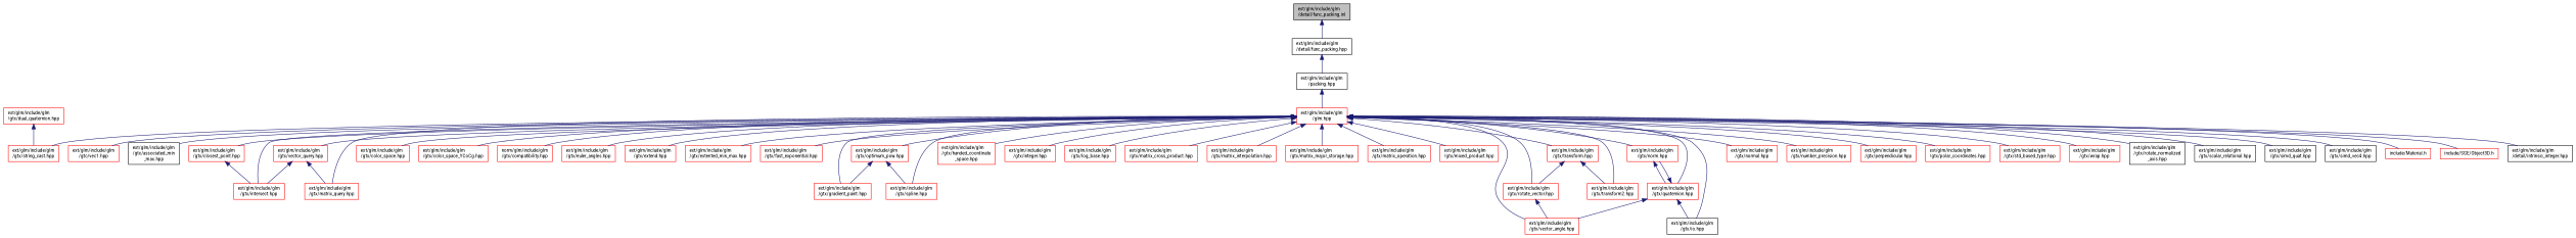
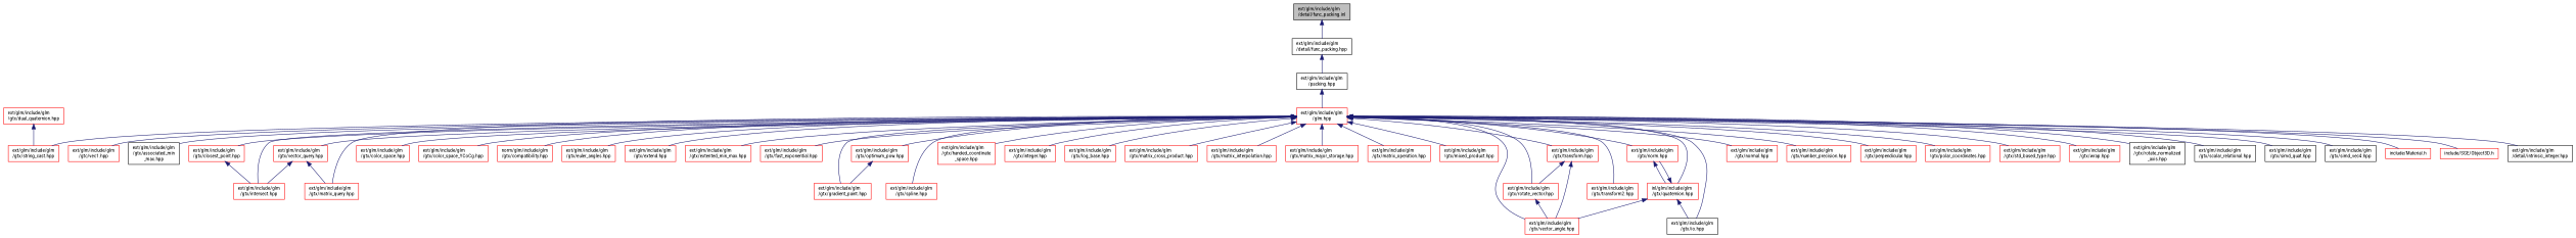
  digraph {
    fontname="Roboto Condensed"
    node [color=red fillcolor=white fontname="Roboto Condensed" fontsize=10 shape=record style=filled]
    edge [color=midnightblue dir=back fontname="Roboto Condensed" fontsize=10 labelfontname=Helvetica labelfontsize=10 style=solid]
    n1 [color=black fillcolor=grey75 fontcolor=black height=0.2 label="ext/glm/include/glm\l/detail/func_packing.inl" width=0.4]
    n2 [color=black height=0.2 label="ext/glm/include/glm\l/detail/func_packing.hpp" width=0.4]
    n3 [color=black height=0.2 label="ext/glm/include/glm\l/packing.hpp" width=0.4]
    n4 [height=0.2 label="ext/glm/include/glm\l/glm.hpp" width=0.4]
    n5 [color=black height=0.2 label="ext/glm/include/glm\l/detail/intrinsic_integer.hpp" width=0.4]
    n6 [height=0.2 label="ext/glm/include/glm\l/gtc/vec1.hpp" width=0.4]
    n7 [color=black height=0.2 label="ext/glm/include/glm\l/gtx/associated_min\l_max.hpp" width=0.4]
    n8 [height=0.2 label="ext/glm/include/glm\l/gtx/closest_point.hpp" width=0.4]
    n9 [height=0.2 label="ext/glm/include/glm\l/gtx/intersect.hpp" width=0.4]
    n10 [height=0.2 label="ext/glm/include/glm\l/gtx/color_space.hpp" width=0.4]
    n11 [height=0.2 label="ext/glm/include/glm\l/gtx/color_space_YCoCg.hpp" width=0.4]
    n12 [height=0.2 label="norm/glm/include/glm\l/gtx/compatibility.hpp" width=0.4]
    n13 [height=0.2 label="ext/glm/include/glm\l/gtx/string_cast.hpp" width=0.4]
    n14 [height=0.2 label="ext/glm/include/glm\l/gtx/euler_angles.hpp" width=0.4]
    n15 [height=0.2 label="ext/glm/include/glm\l/gtx/extend.hpp" width=0.4]
    n16 [height=0.2 label="ext/glm/include/glm\l/gtx/extented_min_max.hpp" width=0.4]
    n17 [height=0.2 label="ext/glm/include/glm\l/gtx/fast_exponential.hpp" width=0.4]
    n18 [height=0.2 label="ext/glm/include/glm\l/gtx/gradient_paint.hpp" width=0.4]
    n19 [height=0.2 label="ext/glm/include/glm\l/gtx/optimum_pow.hpp" width=0.4]
    n20 [height=0.2 label="ext/glm/include/glm\l/gtx/spline.hpp" width=0.4]
    n21 [height=0.2 label="ext/glm/include/glm\l/gtx/handed_coordinate\l_space.hpp" width=0.4]
    n22 [height=0.2 label="ext/glm/include/glm\l/gtx/integer.hpp" width=0.4]
    n23 [height=0.2 label="ext/glm/include/glm\l/gtx/vector_query.hpp" width=0.4]
    n24 [height=0.2 label="ext/glm/include/glm\l/gtx/matrix_query.hpp" width=0.4]
    n25 [height=0.2 label="ext/glm/include/glm\l/gtx/log_base.hpp" width=0.4]
    n26 [height=0.2 label="ext/glm/include/glm\l/gtx/matrix_cross_product.hpp" width=0.4]
    n27 [height=0.2 label="ext/glm/include/glm\l/gtx/matrix_interpolation.hpp" width=0.4]
    n28 [height=0.2 label="ext/glm/include/glm\l/gtx/matrix_major_storage.hpp" width=0.4]
    n29 [height=0.2 label="ext/glm/include/glm\l/gtx/matrix_operation.hpp" width=0.4]
    n30 [height=0.2 label="ext/glm/include/glm\l/gtx/mixed_product.hpp" width=0.4]
    n31 [height=0.2 label="ext/glm/include/glm\l/gtx/norm.hpp" width=0.4]
-   n32 [height=0.2 label="ext/glm/include/glm\l/gtx/quaternion.hpp" width=0.4]
+   n32 [height=0.2 label="inl/glm/include/glm\l/gtx/quaternion.hpp" width=0.4]
    n33 [height=0.2 label="ext/glm/include/glm\l/gtx/vector_angle.hpp" width=0.4]
    n34 [color=black height=0.2 label="ext/glm/include/glm\l/gtx/io.hpp" width=0.4]
    n35 [height=0.2 label="ext/glm/include/glm\l/gtx/normal.hpp" width=0.4]
    n36 [height=0.2 label="ext/glm/include/glm\l/gtx/number_precision.hpp" width=0.4]
    n37 [height=0.2 label="ext/glm/include/glm\l/gtx/perpendicular.hpp" width=0.4]
    n38 [height=0.2 label="ext/glm/include/glm\l/gtx/polar_coordinates.hpp" width=0.4]
    n39 [height=0.2 label="ext/glm/include/glm\l/gtx/rotate_vector.hpp" width=0.4]
    n40 [height=0.2 label="ext/glm/include/glm\l/gtx/transform.hpp" width=0.4]
    n41 [height=0.2 label="ext/glm/include/glm\l/gtx/transform2.hpp" width=0.4]
    n42 [height=0.2 label="ext/glm/include/glm\l/gtx/std_based_type.hpp" width=0.4]
    n43 [height=0.2 label="ext/glm/include/glm\l/gtx/wrap.hpp" width=0.4]
    n44 [color=black height=0.2 label="ext/glm/include/glm\l/gtx/rotate_normalized\l_axis.hpp" width=0.4]
    n45 [color=black height=0.2 label="ext/glm/include/glm\l/gtx/scalar_relational.hpp" width=0.4]
    n46 [color=black height=0.2 label="ext/glm/include/glm\l/gtx/simd_quat.hpp" width=0.4]
    n47 [color=black height=0.2 label="ext/glm/include/glm\l/gtx/simd_vec4.hpp" width=0.4]
    n48 [height=0.2 label="include/Material.h" width=0.4]
    n49 [height=0.2 label="include/SGE/Object3D.h" width=0.4]
    n50 [height=0.2 label="ext/glm/include/glm\l/gtx/dual_quaternion.hpp" width=0.4]
    n1 -> n2
    n2 -> n3
    n3 -> n4
    n4 -> n5
    n4 -> n6
    n4 -> n7
    n4 -> n8
    n4 -> n9
    n4 -> n10
    n4 -> n11
    n4 -> n12
    n4 -> n13
    n4 -> n14
    n4 -> n15
    n4 -> n16
    n4 -> n17
    n4 -> n18
    n4 -> n19
    n4 -> n20
    n4 -> n21
    n4 -> n22
    n4 -> n23
    n4 -> n24
    n4 -> n25
    n4 -> n26
    n4 -> n27
    n4 -> n28
    n4 -> n29
    n4 -> n30
    n4 -> n31
    n4 -> n32
    n4 -> n33
    n4 -> n34
    n4 -> n35
    n4 -> n36
    n4 -> n37
    n4 -> n38
    n4 -> n39
    n4 -> n40
    n4 -> n41
    n4 -> n42
    n4 -> n43
    n4 -> n44
    n4 -> n45
    n4 -> n46
    n4 -> n47
    n4 -> n48
    n4 -> n49
    n8 -> n9
    n19 -> n18
-   n19 -> n20
    n23 -> n9
    n23 -> n24
    n31 -> n32
    n32 -> n31
    n32 -> n33
    n32 -> n34
    n39 -> n33
    n40 -> n39
-   n40 -> n41
+   n40 -> n33
    n50 -> n13
  }
